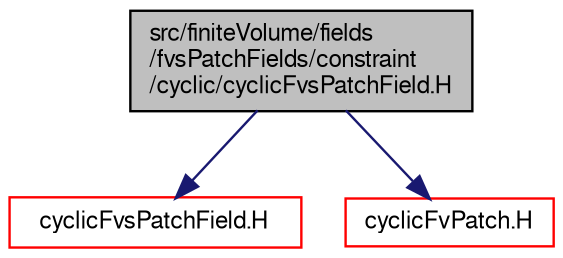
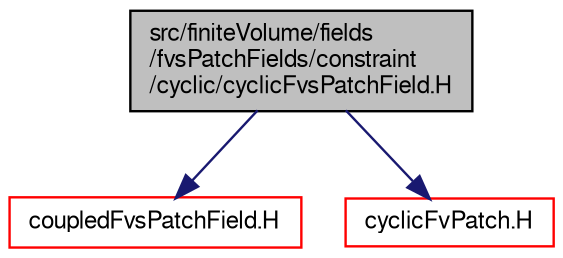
  digraph {
    node [color=red fontname=FreeSans fontsize=10 shape=record]
    edge [color=midnightblue fontname=FreeSans fontsize=10 labelfontname=FreeSans labelfontsize=10 style=solid]
    n1 [color=black fillcolor=grey75 fontcolor=black height=0.2 label="src/finiteVolume/fields\l/fvsPatchFields/constraint\l/cyclic/cyclicFvsPatchField.H" style=filled width=0.4]
-   n2 [height=0.2 label="cyclicFvsPatchField.H" width=0.4]
+   n2 [height=0.2 label="coupledFvsPatchField.H" width=0.4]
    n3 [height=0.2 label="cyclicFvPatch.H" width=0.4]
    n1 -> n2
    n1 -> n3
  }
